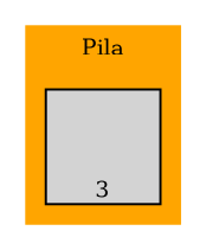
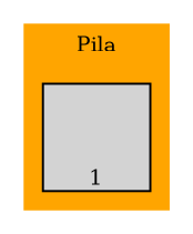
  digraph {
-   n1 [fontcolor=black fontsize=10 label=3 labelloc=b shape=square style=filled width=0.7]
+   n1 [fontcolor=black fontsize=10 label=1 labelloc=b shape=square style=filled width=0.7]
    subgraph cluster_1 {
      color=orange
      fontsize=10
      label=Pila
      shape=Mrecord
      style="filled, bold"
      n1
    }
  }
